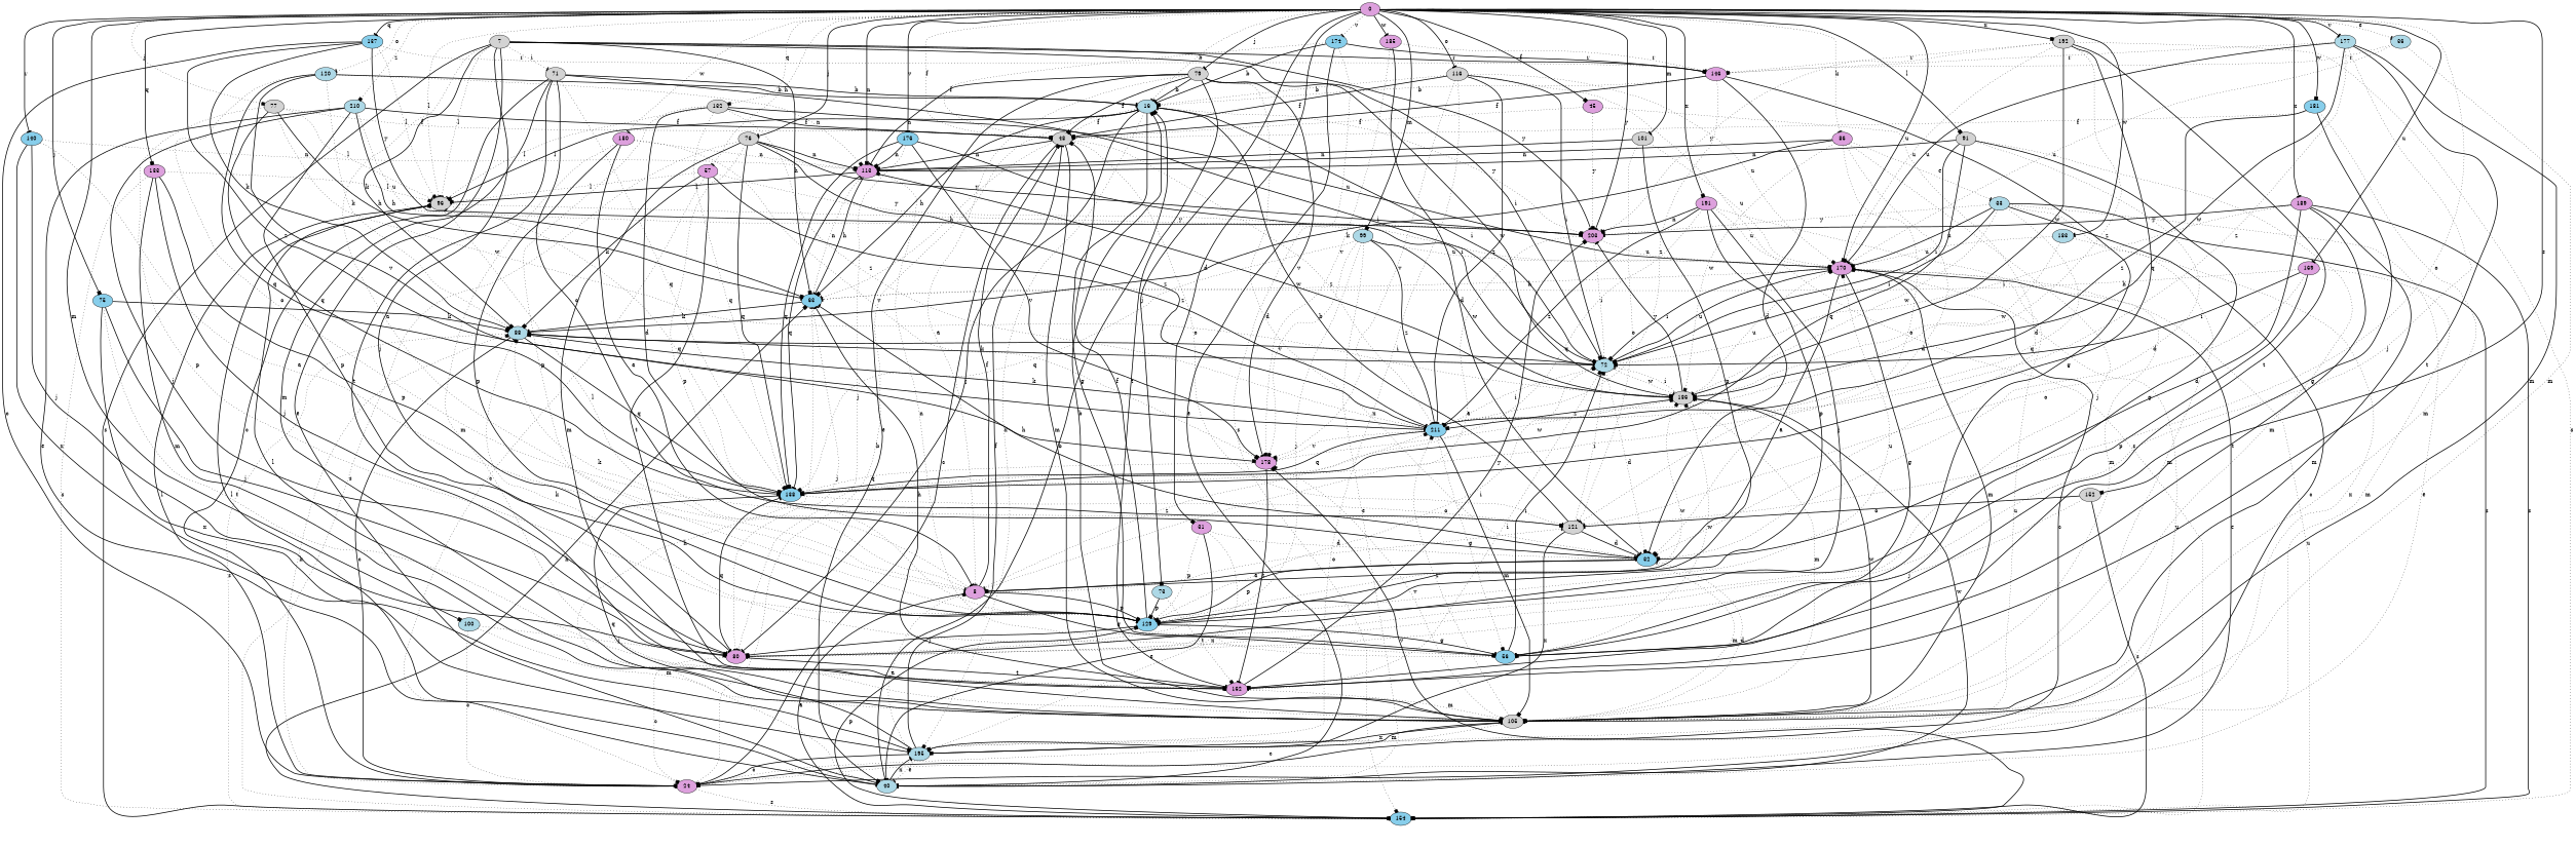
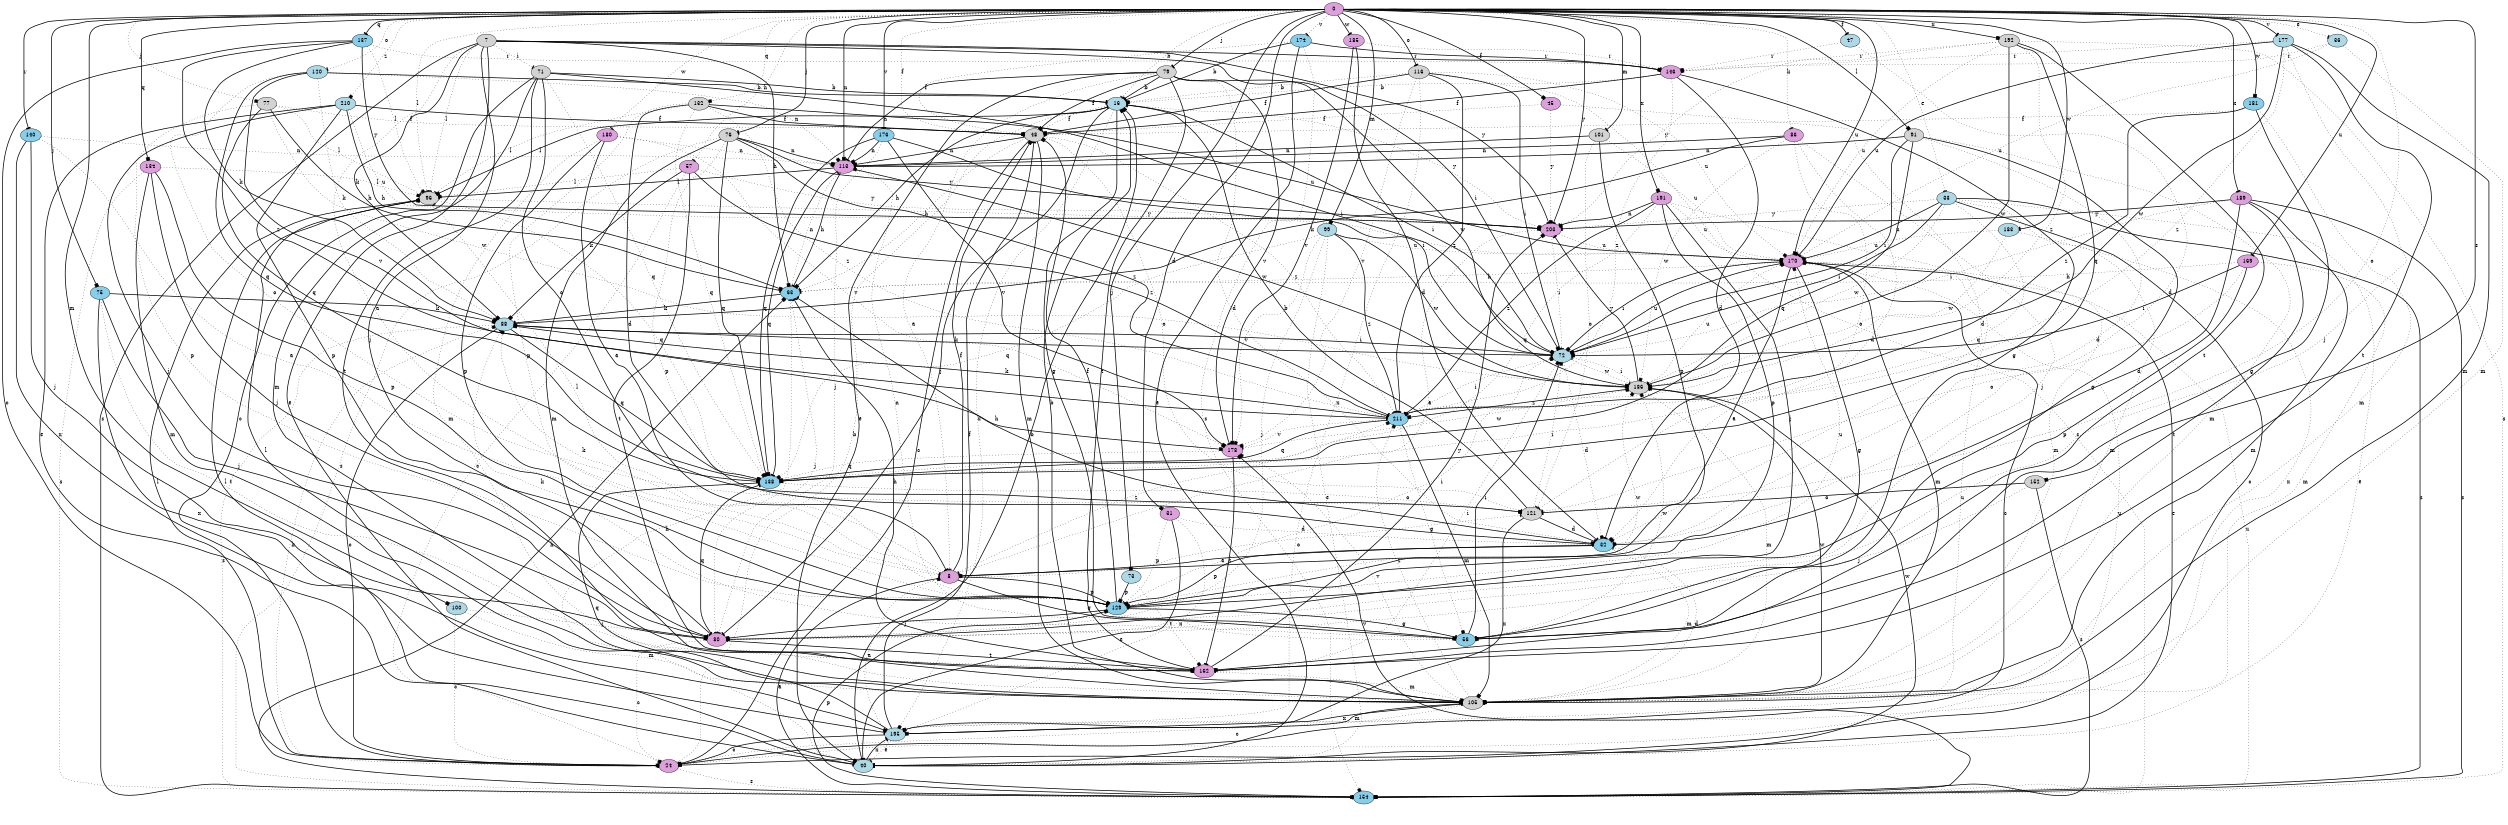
  strict digraph {
    node [fillcolor=plum style=filled]
    edge [arrowhead=tee style=bold]
    16 [fillcolor=lightblue]
    0
    31
    33 [fillcolor=lightblue]
    36 [fillcolor=lightblue]
    45
+   47 [fillcolor=lightblue]
    48 [fillcolor=lightgrey]
    57
    73 [fillcolor=lightblue]
    75 [fillcolor=skyblue]
    76 [fillcolor=lightgrey]
    77 [fillcolor=lightgrey]
    79 [fillcolor=lightgrey]
    86
    91 [fillcolor=lightgrey]
    96 [fillcolor=lightgrey]
    99 [fillcolor=lightblue]
    100 [fillcolor=lightblue]
    101 [fillcolor=lightgrey]
    113
    116 [fillcolor=lightgrey]
    120 [fillcolor=lightblue]
    121 [fillcolor=lightgrey]
    132 [fillcolor=lightgrey]
-   133
+   133 [label=134]
    137 [fillcolor=skyblue]
    140 [fillcolor=skyblue]
    152 [fillcolor=lightgrey]
    169
    170
    174 [fillcolor=skyblue]
    176 [fillcolor=skyblue]
    177 [fillcolor=lightblue]
    180
    181 [fillcolor=skyblue]
    183 [fillcolor=lightblue]
    185
    189
    191
    192 [fillcolor=lightgrey]
    203
    210 [fillcolor=lightblue]
    63 [fillcolor=skyblue]
    72 [fillcolor=lightblue]
    80
    56 [fillcolor=skyblue]
    195 [fillcolor=lightblue]
    40 [fillcolor=lightblue]
    129 [fillcolor=skyblue]
    32 [fillcolor=skyblue]
    154 [fillcolor=skyblue]
    24
    105 [fillcolor=lightgrey]
    138 [fillcolor=skyblue]
    186 [fillcolor=lightgrey]
    146
    211 [fillcolor=skyblue]
    88 [fillcolor=lightblue]
    162
    8
    178
    7 [fillcolor=lightgrey]
    71 [fillcolor=lightgrey]
    16 -> 48 [label=f style=dotted]
    16 -> 96 [arrowhead=box label=l]
    16 -> 203 [arrowhead=box label=y style=dotted]
    16 -> 63 [arrowhead=box label=h]
    16 -> 72 [arrowhead=box label=i]
    16 -> 80 [label=j]
    16 -> 56 [arrowhead=box label=g]
    16 -> 195 [arrowhead=box label=x style=dotted]
    0 -> 16 [label=b style=dotted]
    0 -> 31 [arrowhead=box label=d]
-   86 -> 33 [label=e style=dotted]
+   0 -> 33 [label=e style=dotted]
    0 -> 36 [label=e style=dotted]
    0 -> 45 [arrowhead=box label=f]
+   0 -> 47 [label=f]
    0 -> 48 [label=f style=dotted]
    0 -> 57 [label=h style=dotted]
    0 -> 73 [arrowhead=box label=j]
    0 -> 75 [arrowhead=box label=j]
    0 -> 76 [label=j]
    0 -> 77 [arrowhead=box label=j style=dotted]
    0 -> 79 [label=j]
    0 -> 86 [label=k style=dotted]
    0 -> 91 [arrowhead=box label=l]
    0 -> 96 [label=l style=dotted]
    0 -> 99 [arrowhead=box label=m]
    0 -> 100 [arrowhead=box label=m]
    0 -> 101 [label=m]
    0 -> 113 [arrowhead=box label=n]
    0 -> 116 [label=o]
    0 -> 120 [label=o style=dotted]
    0 -> 121 [label=o style=dotted]
    0 -> 132 [arrowhead=box label=q style=dotted]
    0 -> 133 [arrowhead=box label=q]
    0 -> 137 [label=q]
    0 -> 140 [label=r]
    0 -> 152 [arrowhead=box label=s]
    0 -> 169 [label=u]
    0 -> 170 [arrowhead=box label=u]
    0 -> 174 [label=v style=dotted]
    0 -> 176 [label=v]
    0 -> 177 [label=v]
    0 -> 180 [label=w style=dotted]
    0 -> 181 [arrowhead=box label=w]
    0 -> 183 [label=w]
    0 -> 185 [label=w]
    0 -> 189 [label=x]
    0 -> 191 [arrowhead=box label=x]
    0 -> 192 [arrowhead=box label=x]
    0 -> 203 [label=y]
    0 -> 210 [arrowhead=box label=z style=dotted]
    31 -> 195 [label=x style=dotted]
    31 -> 40 [label=e]
    31 -> 129 [label=p style=dotted]
    31 -> 32 [label=d style=dotted]
    33 -> 170 [label=u]
    33 -> 203 [label=y style=dotted]
    33 -> 72 [arrowhead=box label=i]
    33 -> 40 [label=e style=dotted]
    33 -> 154 [arrowhead=box label=s]
    33 -> 24 [arrowhead=box label=c]
    33 -> 105 [label=m style=dotted]
    33 -> 138 [label=q style=dotted]
    33 -> 186 [label=w style=dotted]
    36 -> 170 [label=u style=dotted]
    36 -> 105 [arrowhead=box label=m style=dotted]
    36 -> 146 [arrowhead=box label=r style=dotted]
    45 -> 48 [arrowhead=box label=f style=dotted]
    45 -> 203 [arrowhead=box label=y style=dotted]
    45 -> 32 [arrowhead=box label=d style=dotted]
+   47 -> 32 [label=d style=dotted]
+   47 -> 146 [arrowhead=box label=r style=dotted]
    48 -> 113 [arrowhead=box label=n]
    48 -> 121 [label=o style=dotted]
    48 -> 63 [label=h style=dotted]
    48 -> 24 [label=c]
    48 -> 105 [label=m]
    48 -> 211 [label=z style=dotted]
    57 -> 96 [arrowhead=box label=l style=dotted]
    57 -> 203 [arrowhead=box label=y style=dotted]
    57 -> 24 [arrowhead=box label=c style=dotted]
    57 -> 211 [label=z]
    57 -> 88 [arrowhead=box label=k]
    57 -> 162 [arrowhead=box label=t]
    73 -> 129 [arrowhead=box label=p]
    73 -> 162 [arrowhead=box label=t style=dotted]
    75 -> 80 [label=j]
    75 -> 195 [arrowhead=box label=x]
    75 -> 88 [arrowhead=box label=k]
    75 -> 162 [label=t style=dotted]
    76 -> 113 [arrowhead=box label=n]
    76 -> 203 [arrowhead=box label=y]
    76 -> 129 [label=p style=dotted]
    76 -> 154 [arrowhead=box label=s style=dotted]
    76 -> 105 [arrowhead=box label=m]
    76 -> 138 [arrowhead=box label=q]
    76 -> 211 [label=z]
    77 -> 48 [arrowhead=box label=f style=dotted]
    77 -> 96 [label=l style=dotted]
    77 -> 63 [label=h]
    77 -> 129 [label=p style=dotted]
    77 -> 138 [arrowhead=box label=q]
    77 -> 186 [label=w style=dotted]
    79 -> 16 [label=b]
    79 -> 48 [arrowhead=box label=f]
    79 -> 113 [label=n]
    79 -> 40 [arrowhead=box label=e]
    79 -> 32 [arrowhead=box label=d style=dotted]
    79 -> 186 [arrowhead=box label=w]
    79 -> 162 [label=t]
    79 -> 8 [label=a style=dotted]
    79 -> 178 [label=v]
    86 -> 113 [label=n]
    86 -> 121 [label=o style=dotted]
    86 -> 80 [label=j style=dotted]
    86 -> 32 [arrowhead=box label=d style=dotted]
    86 -> 186 [arrowhead=box label=w style=dotted]
    86 -> 88 [label=k]
    91 -> 113 [label=n]
    91 -> 72 [arrowhead=box label=i]
    91 -> 56 [label=g]
    91 -> 32 [arrowhead=box label=d style=dotted]
    91 -> 105 [label=m style=dotted]
    91 -> 138 [arrowhead=box label=q]
    96 -> 203 [arrowhead=box label=y style=dotted]
    96 -> 138 [arrowhead=box label=q style=dotted]
    99 -> 170 [label=u style=dotted]
    99 -> 80 [arrowhead=box label=j style=dotted]
    99 -> 40 [label=e style=dotted]
    99 -> 138 [arrowhead=box label=q style=dotted]
    99 -> 186 [label=w]
    99 -> 211 [label=z]
    99 -> 178 [arrowhead=box label=v style=dotted]
    100 -> 80 [arrowhead=box label=j style=dotted]
    100 -> 24 [label=c style=dotted]
    100 -> 105 [arrowhead=box label=m style=dotted]
    101 -> 113 [label=n]
    101 -> 121 [label=o style=dotted]
    101 -> 170 [arrowhead=box label=u style=dotted]
    101 -> 129 [arrowhead=box label=p]
    113 -> 96 [label=l]
    113 -> 63 [label=h]
    113 -> 138 [label=q]
    113 -> 186 [arrowhead=box label=w]
    116 -> 16 [arrowhead=box label=b style=dotted]
    116 -> 48 [arrowhead=box label=f]
    116 -> 170 [arrowhead=box label=u style=dotted]
    116 -> 72 [label=i]
    116 -> 195 [label=x style=dotted]
    116 -> 154 [label=s style=dotted]
    116 -> 211 [label=z]
    116 -> 178 [arrowhead=box label=v style=dotted]
    120 -> 16 [label=b]
    120 -> 113 [arrowhead=box label=n style=dotted]
    120 -> 121 [label=o style=dotted]
    120 -> 138 [label=q]
    120 -> 88 [label=k style=dotted]
    120 -> 178 [arrowhead=box label=v]
    121 -> 16 [label=b]
    121 -> 72 [arrowhead=box label=i style=dotted]
    121 -> 195 [arrowhead=box label=x]
    121 -> 32 [label=d]
    132 -> 48 [arrowhead=box label=f]
    132 -> 96 [label=l style=dotted]
    132 -> 170 [label=u]
    132 -> 129 [label=p style=dotted]
    132 -> 32 [label=d]
    132 -> 138 [label=q style=dotted]
    132 -> 211 [label=z style=dotted]
    133 -> 96 [arrowhead=box label=l style=dotted]
    133 -> 80 [label=j]
    133 -> 129 [label=p]
    133 -> 154 [label=s style=dotted]
    133 -> 105 [arrowhead=box label=m]
    137 -> 96 [arrowhead=box label=l style=dotted]
    137 -> 203 [arrowhead=box label=y]
    137 -> 24 [arrowhead=box label=c]
    137 -> 146 [arrowhead=box label=r style=dotted]
    137 -> 211 [label=z]
    137 -> 88 [arrowhead=box label=k]
    140 -> 113 [label=n style=dotted]
    140 -> 80 [arrowhead=box label=j]
    140 -> 195 [label=x]
    140 -> 8 [label=a style=dotted]
    152 -> 121 [label=o]
    152 -> 80 [arrowhead=box label=j style=dotted]
    152 -> 154 [arrowhead=box label=s]
    169 -> 121 [label=o style=dotted]
    169 -> 63 [label=h style=dotted]
    169 -> 72 [arrowhead=box label=i]
    169 -> 129 [label=p]
    169 -> 105 [arrowhead=box label=m style=dotted]
    170 -> 63 [label=h style=dotted]
    170 -> 72 [arrowhead=box label=i]
    170 -> 56 [label=g]
    170 -> 40 [label=e]
    170 -> 24 [label=c]
    170 -> 105 [label=m]
    170 -> 8 [label=a]
    174 -> 16 [label=b]
    174 -> 48 [label=f style=dotted]
    174 -> 40 [label=e]
    174 -> 154 [arrowhead=box label=s style=dotted]
    174 -> 146 [arrowhead=box label=r]
    176 -> 113 [arrowhead=box label=n]
    176 -> 72 [label=i]
    176 -> 80 [label=j style=dotted]
    176 -> 138 [arrowhead=box label=q]
    176 -> 178 [arrowhead=box label=v]
    177 -> 170 [label=u]
    177 -> 80 [label=j style=dotted]
    177 -> 105 [label=m]
    177 -> 186 [arrowhead=box label=w]
    177 -> 146 [label=r style=dotted]
    177 -> 211 [arrowhead=box label=z style=dotted]
    177 -> 162 [label=t]
    180 -> 113 [arrowhead=box label=n style=dotted]
    180 -> 129 [label=p]
    180 -> 105 [label=m style=dotted]
    180 -> 8 [label=a]
    180 -> 178 [arrowhead=box label=v style=dotted]
    181 -> 48 [label=f style=dotted]
    181 -> 56 [arrowhead=box label=g]
    181 -> 105 [arrowhead=box label=m style=dotted]
    181 -> 211 [label=z]
    183 -> 170 [arrowhead=box label=u style=dotted]
    183 -> 195 [label=x style=dotted]
    183 -> 186 [label=w style=dotted]
    185 -> 32 [label=d]
    185 -> 146 [label=r style=dotted]
-   185 -> 178 [arrowhead=box label=v style=dotted]
+   185 -> 178 [arrowhead=box label=v]
    189 -> 203 [label=y]
    189 -> 72 [label=i style=dotted]
    189 -> 32 [label=d]
    189 -> 154 [arrowhead=box label=s]
    189 -> 105 [arrowhead=box label=m]
    189 -> 162 [label=t]
    191 -> 170 [label=u style=dotted]
    191 -> 203 [label=n]
    191 -> 80 [label=j]
    191 -> 129 [label=p]
    191 -> 105 [arrowhead=box label=m style=dotted]
    191 -> 138 [arrowhead=box label=q style=dotted]
    191 -> 211 [label=z]
    192 -> 170 [arrowhead=box label=u style=dotted]
    192 -> 203 [arrowhead=box label=y style=dotted]
    192 -> 154 [arrowhead=box label=s style=dotted]
    192 -> 138 [arrowhead=box label=q]
    192 -> 186 [label=w]
    192 -> 146 [label=r style=dotted]
    192 -> 211 [label=z style=dotted]
    192 -> 162 [arrowhead=box label=t]
    203 -> 170 [arrowhead=box label=u style=dotted]
    203 -> 72 [label=i style=dotted]
    203 -> 8 [label=a style=dotted]
    210 -> 48 [label=f]
    210 -> 170 [label=u style=dotted]
    210 -> 63 [arrowhead=box label=h]
    210 -> 80 [arrowhead=box label=j]
    210 -> 40 [label=e]
    210 -> 129 [label=p]
    63 -> 113 [label=n style=dotted]
    63 -> 80 [label=j style=dotted]
    63 -> 88 [label=k]
    72 -> 170 [arrowhead=box label=u]
    72 -> 32 [arrowhead=box label=d style=dotted]
    72 -> 186 [label=w style=dotted]
    72 -> 88 [arrowhead=box label=k]
    80 -> 24 [label=c style=dotted]
    80 -> 138 [label=q]
    80 -> 162 [arrowhead=box label=t]
    56 -> 113 [arrowhead=box label=n style=dotted]
    56 -> 72 [label=i]
    56 -> 186 [arrowhead=box label=w style=dotted]
    56 -> 88 [label=k style=dotted]
    195 -> 48 [label=f]
    195 -> 170 [arrowhead=box label=u style=dotted]
    195 -> 40 [label=e style=dotted]
    195 -> 24 [arrowhead=box label=c]
    195 -> 105 [label=m]
    195 -> 138 [label=q]
    195 -> 8 [arrowhead=box label=a style=dotted]
    40 -> 16 [arrowhead=box label=b]
    40 -> 96 [label=l]
    40 -> 63 [label=h style=dotted]
    40 -> 195 [label=x]
    40 -> 186 [label=w]
    129 -> 48 [arrowhead=box label=f]
    129 -> 170 [arrowhead=box label=u style=dotted]
    129 -> 72 [arrowhead=box label=i style=dotted]
    129 -> 80 [arrowhead=box label=j]
    129 -> 56 [label=g]
    129 -> 186 [arrowhead=box label=w style=dotted]
    32 -> 63 [label=h]
    32 -> 129 [arrowhead=box label=p]
    32 -> 105 [arrowhead=box label=m style=dotted]
    32 -> 8 [arrowhead=box label=a]
    154 -> 170 [label=u style=dotted]
    154 -> 63 [arrowhead=box label=h]
    154 -> 129 [arrowhead=box label=p]
    154 -> 8 [label=a]
    154 -> 178 [arrowhead=box label=v]
    24 -> 16 [label=b style=dotted]
    24 -> 96 [label=l]
    24 -> 170 [arrowhead=box label=u style=dotted]
    24 -> 154 [arrowhead=box label=s style=dotted]
    24 -> 88 [arrowhead=box label=k style=dotted]
    105 -> 16 [arrowhead=box label=b]
    105 -> 96 [arrowhead=box label=l]
    105 -> 195 [arrowhead=box label=x]
    105 -> 32 [label=d style=dotted]
    105 -> 24 [arrowhead=box label=c style=dotted]
    105 -> 186 [arrowhead=box label=w]
    105 -> 211 [arrowhead=box label=z style=dotted]
    105 -> 178 [arrowhead=box label=v style=dotted]
    138 -> 121 [arrowhead=box label=o style=dotted]
    186 -> 170 [arrowhead=box label=u style=dotted]
    186 -> 203 [label=y]
    186 -> 72 [label=i style=dotted]
    186 -> 105 [arrowhead=box label=m style=dotted]
    186 -> 211 [arrowhead=box label=z]
    146 -> 16 [arrowhead=box label=b style=dotted]
    146 -> 48 [label=f]
    146 -> 56 [label=g]
    146 -> 32 [label=d]
    146 -> 211 [label=z style=dotted]
    211 -> 72 [arrowhead=box label=i style=dotted]
    211 -> 56 [arrowhead=box label=g style=dotted]
    211 -> 105 [arrowhead=box label=m]
    211 -> 138 [arrowhead=box label=q]
    211 -> 88 [arrowhead=box label=k]
    211 -> 178 [label=v style=dotted]
    88 -> 72 [label=i]
    88 -> 154 [label=s style=dotted]
    88 -> 24 [label=c]
    88 -> 138 [arrowhead=box label=q]
    162 -> 203 [arrowhead=box label=y]
    162 -> 63 [label=h]
    162 -> 72 [arrowhead=box label=i style=dotted]
    162 -> 105 [arrowhead=box label=m style=dotted]
    8 -> 48 [arrowhead=box label=f]
    8 -> 96 [label=l style=dotted]
    8 -> 121 [label=o style=dotted]
    8 -> 56 [arrowhead=box label=g]
    8 -> 129 [arrowhead=box label=p]
    8 -> 211 [arrowhead=box label=z style=dotted]
    8 -> 88 [arrowhead=box label=k style=dotted]
    178 -> 138 [label=q style=dotted]
    178 -> 186 [arrowhead=box label=w style=dotted]
    178 -> 162 [label=t]
    7 -> 96 [label=l style=dotted]
    7 -> 203 [label=y]
    7 -> 63 [arrowhead=box label=h]
    7 -> 72 [arrowhead=box label=i]
    7 -> 80 [label=j]
    7 -> 40 [label=e]
    7 -> 154 [label=s]
    7 -> 146 [label=r]
    7 -> 88 [arrowhead=box label=k]
    7 -> 8 [label=a style=dotted]
    7 -> 71 [label=i style=dotted]
    71 -> 16 [label=b]
    71 -> 121 [arrowhead=box label=o]
    71 -> 72 [label=i]
    71 -> 24 [label=c]
    71 -> 105 [label=m]
    71 -> 138 [arrowhead=box label=q style=dotted]
    71 -> 162 [label=t]
  }
